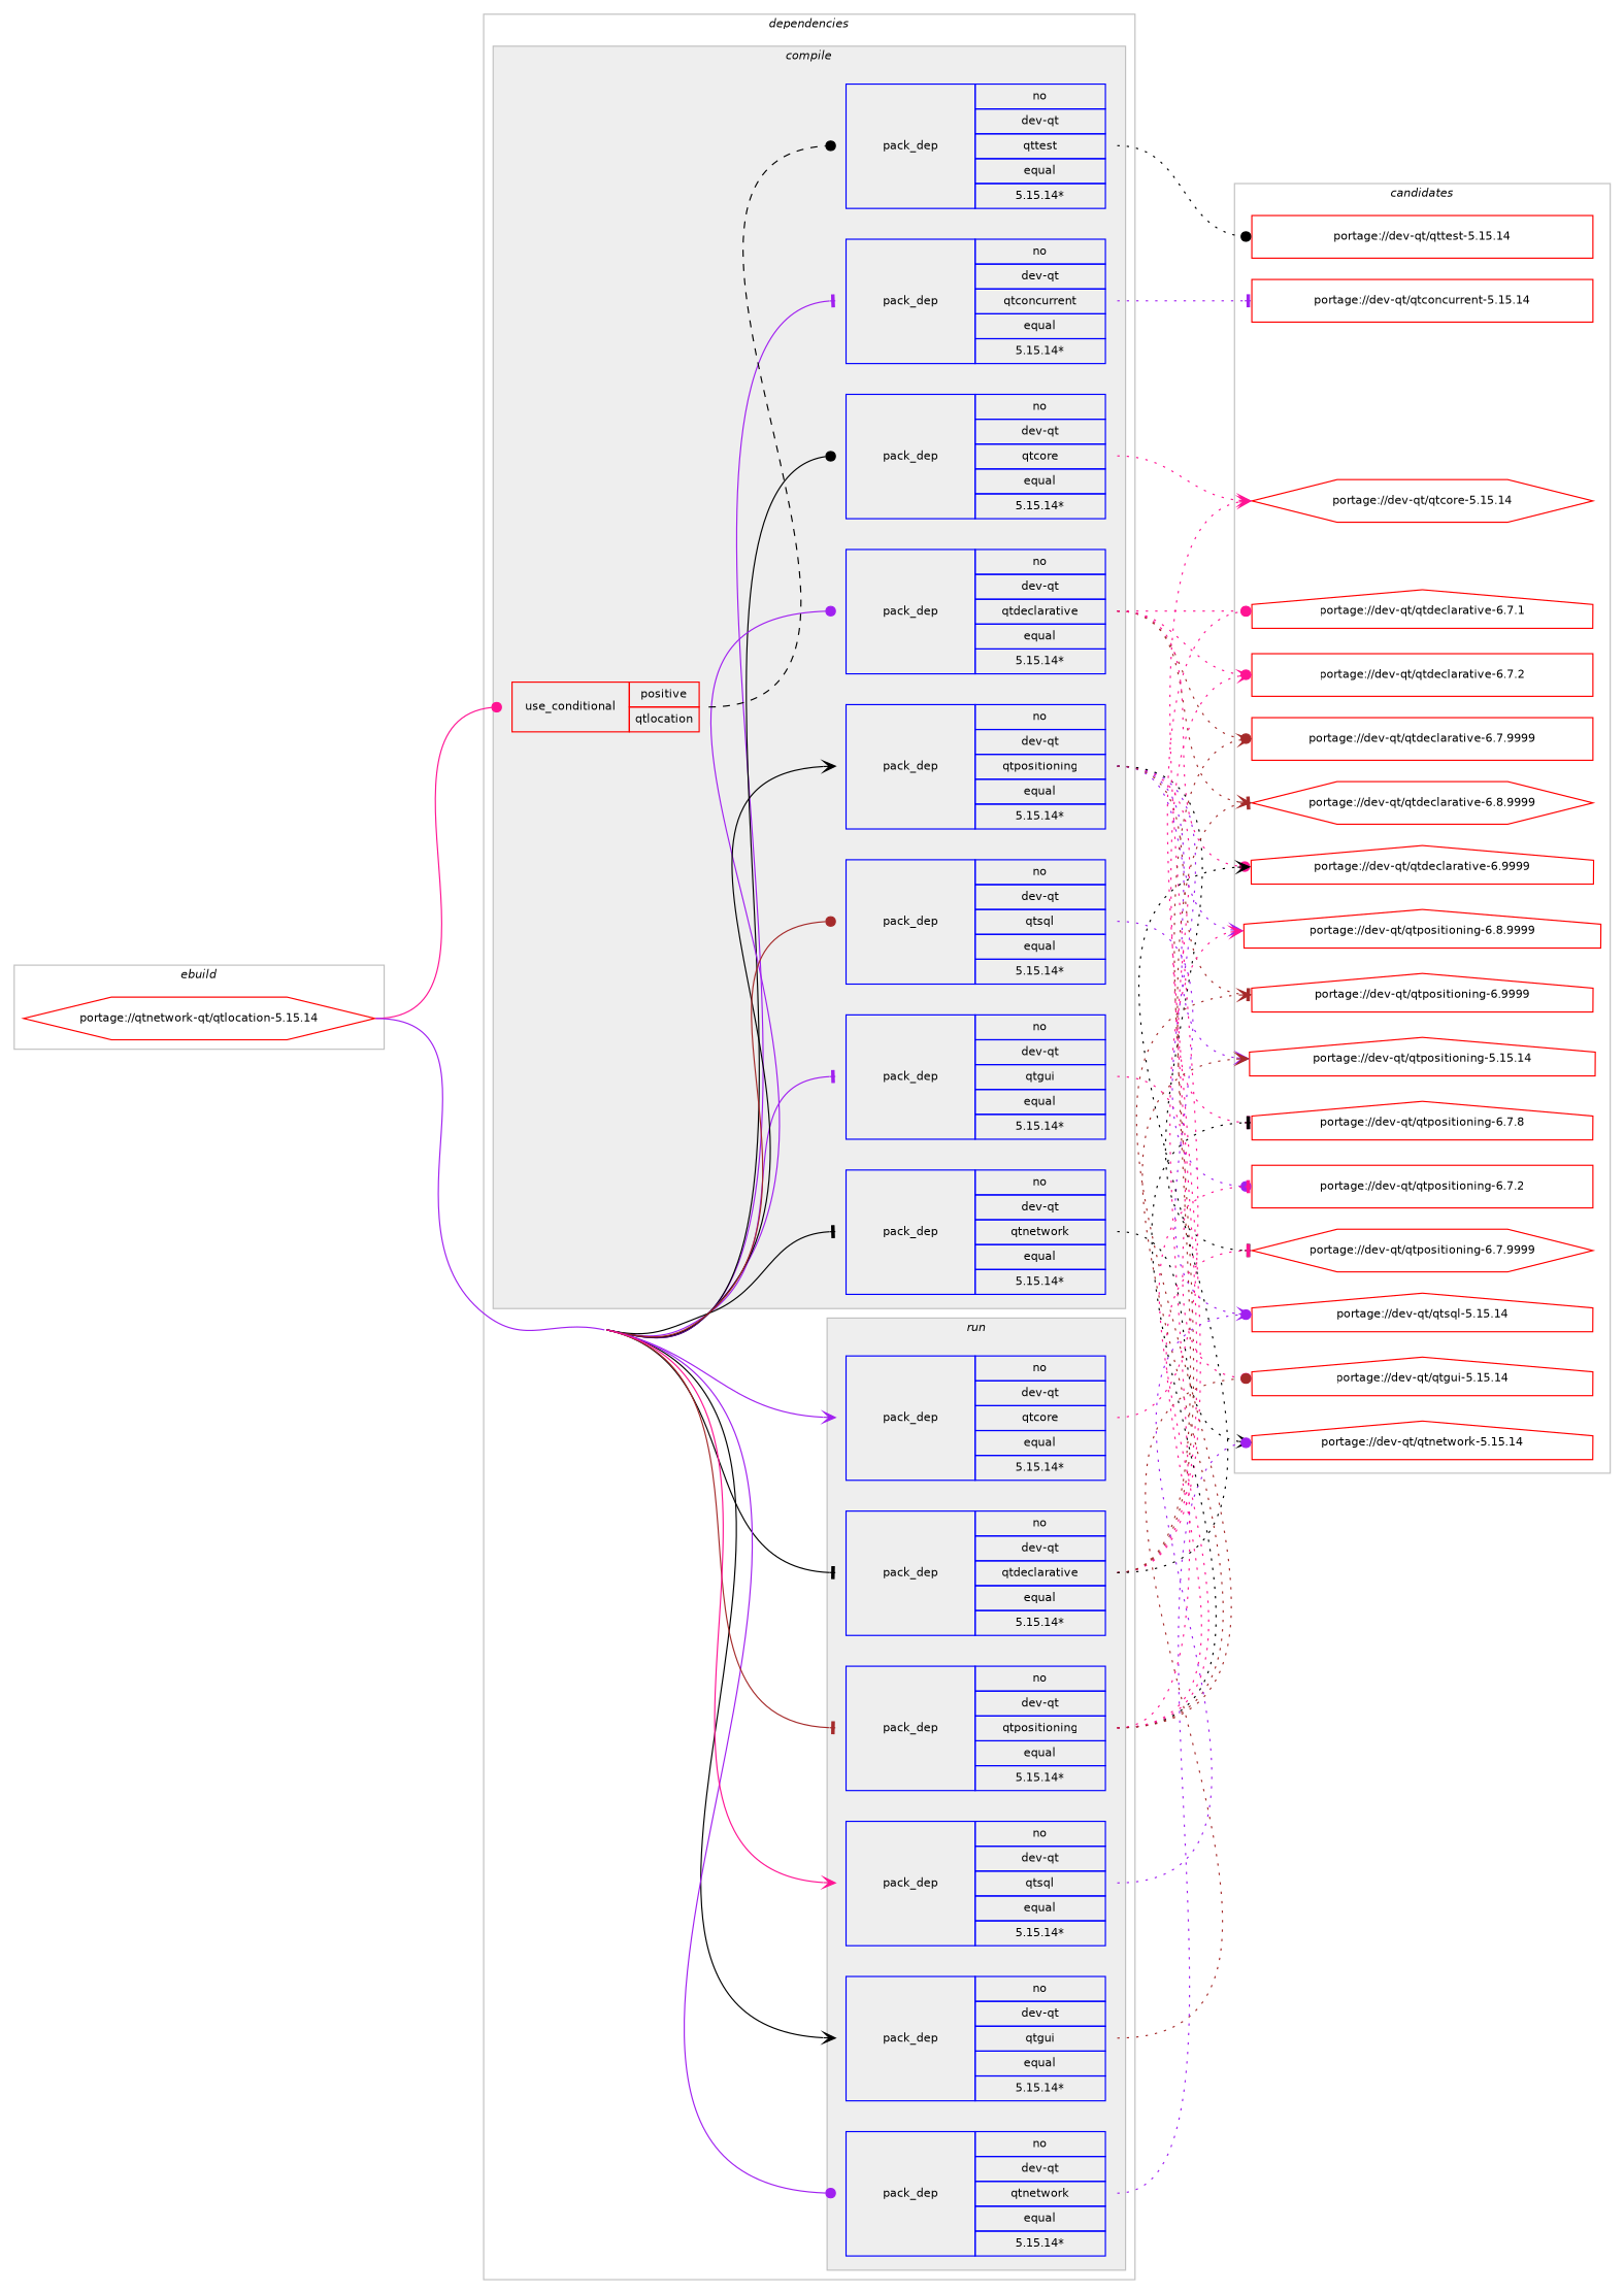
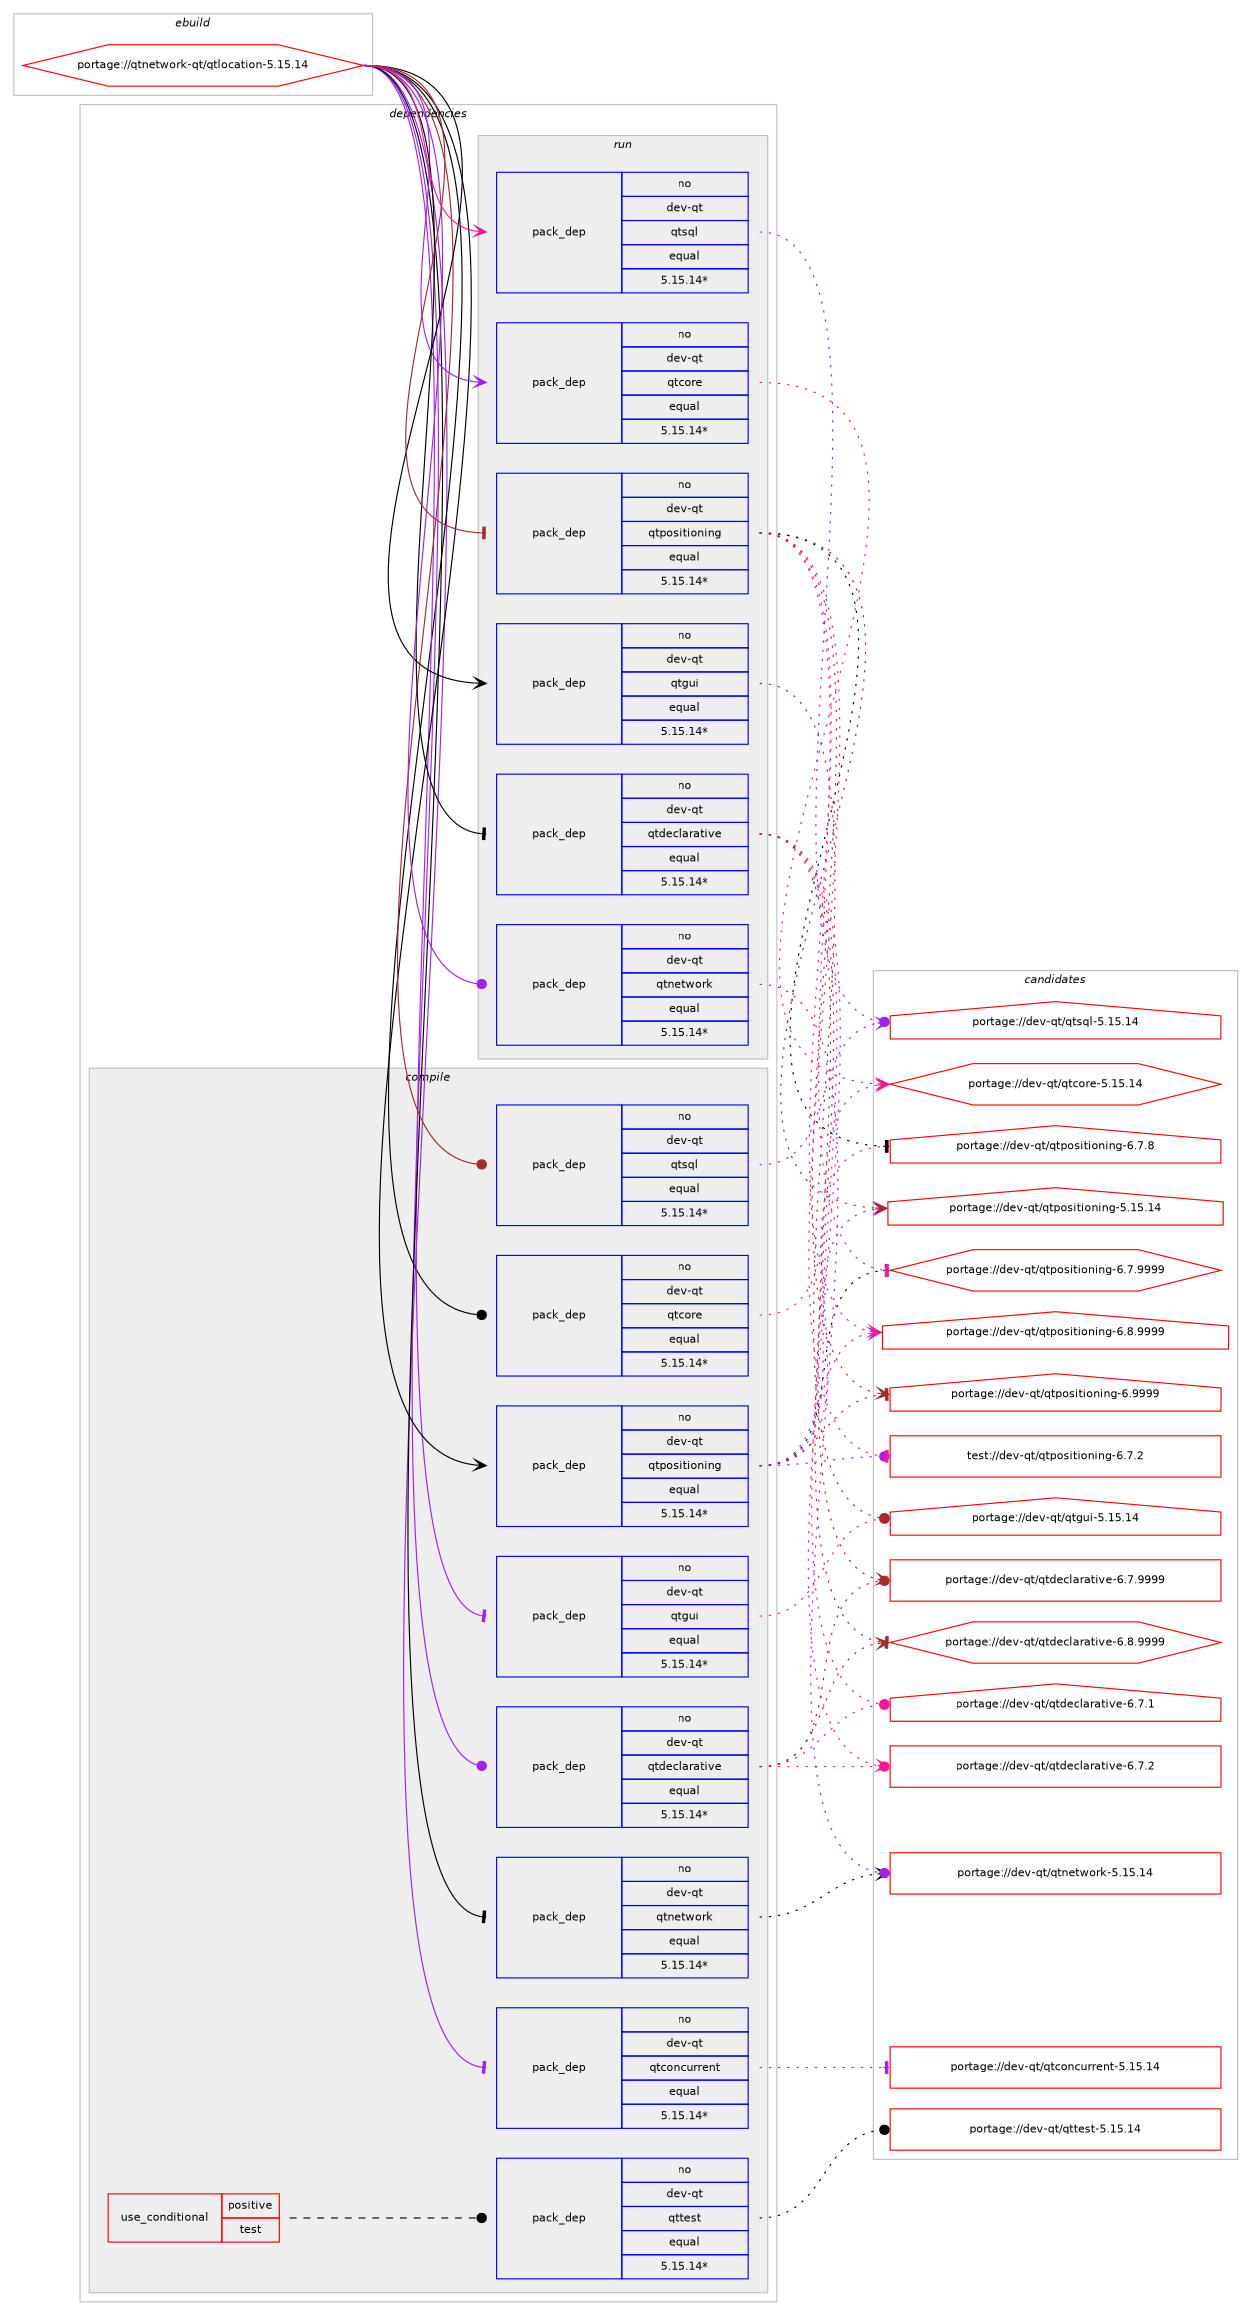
  digraph {
    compound=true
    concentrate=true
    fontname=Helvetica
    fontsize=10
    newrank=true
    rankdir=LR
    ranksep=1.5
    node [color=red fontname=Helvetica fontsize=10 shape=none]
    edge [arrowhead=dot color=deeppink headport=w style=dotted tailport=e weight=100]
    n1 [label="portage://qtnetwork-qt/qtlocation-5.15.14" shape=hexagon width=4]
    n2 [color=blue label=<<TABLE BORDER="0" CELLBORDER="1" CELLSPACING="0" CELLPADDING="4" WIDTH="220"><TR><TD ROWSPAN="6" CELLPADDING="30">pack_dep</TD></TR><TR><TD WIDTH="110">no</TD></TR><TR><TD>dev-qt</TD></TR><TR><TD>qttest</TD></TR><TR><TD>equal</TD></TR><TR><TD>5.15.14*</TD></TR></TABLE>>]
-   n3 [label=<<TABLE BORDER="0" CELLBORDER="1" CELLSPACING="0" CELLPADDING="4"><TR><TD ROWSPAN="3" CELLPADDING="10">use_conditional</TD></TR><TR><TD>positive</TD></TR><TR><TD>qtlocation</TD></TR></TABLE>>]
+   n3 [label=<<TABLE BORDER="0" CELLBORDER="1" CELLSPACING="0" CELLPADDING="4"><TR><TD ROWSPAN="3" CELLPADDING="10">use_conditional</TD></TR><TR><TD>positive</TD></TR><TR><TD>test</TD></TR></TABLE>>]
    n4 [color=blue label=<<TABLE BORDER="0" CELLBORDER="1" CELLSPACING="0" CELLPADDING="4" WIDTH="220"><TR><TD ROWSPAN="6" CELLPADDING="30">pack_dep</TD></TR><TR><TD WIDTH="110">no</TD></TR><TR><TD>dev-qt</TD></TR><TR><TD>qtconcurrent</TD></TR><TR><TD>equal</TD></TR><TR><TD>5.15.14*</TD></TR></TABLE>>]
    n5 [color=blue label=<<TABLE BORDER="0" CELLBORDER="1" CELLSPACING="0" CELLPADDING="4" WIDTH="220"><TR><TD ROWSPAN="6" CELLPADDING="30">pack_dep</TD></TR><TR><TD WIDTH="110">no</TD></TR><TR><TD>dev-qt</TD></TR><TR><TD>qtcore</TD></TR><TR><TD>equal</TD></TR><TR><TD>5.15.14*</TD></TR></TABLE>>]
    n6 [color=blue label=<<TABLE BORDER="0" CELLBORDER="1" CELLSPACING="0" CELLPADDING="4" WIDTH="220"><TR><TD ROWSPAN="6" CELLPADDING="30">pack_dep</TD></TR><TR><TD WIDTH="110">no</TD></TR><TR><TD>dev-qt</TD></TR><TR><TD>qtdeclarative</TD></TR><TR><TD>equal</TD></TR><TR><TD>5.15.14*</TD></TR></TABLE>>]
    n7 [color=blue label=<<TABLE BORDER="0" CELLBORDER="1" CELLSPACING="0" CELLPADDING="4" WIDTH="220"><TR><TD ROWSPAN="6" CELLPADDING="30">pack_dep</TD></TR><TR><TD WIDTH="110">no</TD></TR><TR><TD>dev-qt</TD></TR><TR><TD>qtgui</TD></TR><TR><TD>equal</TD></TR><TR><TD>5.15.14*</TD></TR></TABLE>>]
    n8 [color=blue label=<<TABLE BORDER="0" CELLBORDER="1" CELLSPACING="0" CELLPADDING="4" WIDTH="220"><TR><TD ROWSPAN="6" CELLPADDING="30">pack_dep</TD></TR><TR><TD WIDTH="110">no</TD></TR><TR><TD>dev-qt</TD></TR><TR><TD>qtnetwork</TD></TR><TR><TD>equal</TD></TR><TR><TD>5.15.14*</TD></TR></TABLE>>]
    n9 [color=blue label=<<TABLE BORDER="0" CELLBORDER="1" CELLSPACING="0" CELLPADDING="4" WIDTH="220"><TR><TD ROWSPAN="6" CELLPADDING="30">pack_dep</TD></TR><TR><TD WIDTH="110">no</TD></TR><TR><TD>dev-qt</TD></TR><TR><TD>qtpositioning</TD></TR><TR><TD>equal</TD></TR><TR><TD>5.15.14*</TD></TR></TABLE>>]
    n10 [color=blue label=<<TABLE BORDER="0" CELLBORDER="1" CELLSPACING="0" CELLPADDING="4" WIDTH="220"><TR><TD ROWSPAN="6" CELLPADDING="30">pack_dep</TD></TR><TR><TD WIDTH="110">no</TD></TR><TR><TD>dev-qt</TD></TR><TR><TD>qtsql</TD></TR><TR><TD>equal</TD></TR><TR><TD>5.15.14*</TD></TR></TABLE>>]
    n11 [color=blue label=<<TABLE BORDER="0" CELLBORDER="1" CELLSPACING="0" CELLPADDING="4" WIDTH="220"><TR><TD ROWSPAN="6" CELLPADDING="30">pack_dep</TD></TR><TR><TD WIDTH="110">no</TD></TR><TR><TD>dev-qt</TD></TR><TR><TD>qtcore</TD></TR><TR><TD>equal</TD></TR><TR><TD>5.15.14*</TD></TR></TABLE>>]
    n12 [color=blue label=<<TABLE BORDER="0" CELLBORDER="1" CELLSPACING="0" CELLPADDING="4" WIDTH="220"><TR><TD ROWSPAN="6" CELLPADDING="30">pack_dep</TD></TR><TR><TD WIDTH="110">no</TD></TR><TR><TD>dev-qt</TD></TR><TR><TD>qtdeclarative</TD></TR><TR><TD>equal</TD></TR><TR><TD>5.15.14*</TD></TR></TABLE>>]
    n13 [color=blue label=<<TABLE BORDER="0" CELLBORDER="1" CELLSPACING="0" CELLPADDING="4" WIDTH="220"><TR><TD ROWSPAN="6" CELLPADDING="30">pack_dep</TD></TR><TR><TD WIDTH="110">no</TD></TR><TR><TD>dev-qt</TD></TR><TR><TD>qtgui</TD></TR><TR><TD>equal</TD></TR><TR><TD>5.15.14*</TD></TR></TABLE>>]
    n14 [color=blue label=<<TABLE BORDER="0" CELLBORDER="1" CELLSPACING="0" CELLPADDING="4" WIDTH="220"><TR><TD ROWSPAN="6" CELLPADDING="30">pack_dep</TD></TR><TR><TD WIDTH="110">no</TD></TR><TR><TD>dev-qt</TD></TR><TR><TD>qtnetwork</TD></TR><TR><TD>equal</TD></TR><TR><TD>5.15.14*</TD></TR></TABLE>>]
    n15 [color=blue label=<<TABLE BORDER="0" CELLBORDER="1" CELLSPACING="0" CELLPADDING="4" WIDTH="220"><TR><TD ROWSPAN="6" CELLPADDING="30">pack_dep</TD></TR><TR><TD WIDTH="110">no</TD></TR><TR><TD>dev-qt</TD></TR><TR><TD>qtpositioning</TD></TR><TR><TD>equal</TD></TR><TR><TD>5.15.14*</TD></TR></TABLE>>]
    n16 [color=blue label=<<TABLE BORDER="0" CELLBORDER="1" CELLSPACING="0" CELLPADDING="4" WIDTH="220"><TR><TD ROWSPAN="6" CELLPADDING="30">pack_dep</TD></TR><TR><TD WIDTH="110">no</TD></TR><TR><TD>dev-qt</TD></TR><TR><TD>qtsql</TD></TR><TR><TD>equal</TD></TR><TR><TD>5.15.14*</TD></TR></TABLE>>]
    n17 [label="portage://dev-qt/qttest-5.15.14" shape=box width=4]
    n18 [label="portage://dev-qt/qtconcurrent-5.15.14" shape=box width=4]
    n19 [label="portage://dev-qt/qtcore-5.15.14" shape=hexagon width=4]
    n20 [label="portage://dev-qt/qtdeclarative-6.7.1" shape=house width=4]
    n21 [label="portage://dev-qt/qtdeclarative-6.7.2" shape=box width=4]
    n22 [label="portage://dev-qt/qtdeclarative-6.7.9999" shape=box width=4]
    n23 [label="portage://dev-qt/qtdeclarative-6.8.9999" shape=hexagon width=4]
-   n24 [label="portage://dev-qt/qtdeclarative-6.9999" shape=house width=4]
-   n25 [label="portage://dev-qt/qtnetwork-5.15.14" shape=house width=4]
+   n25 [label="portage://dev-qt/qtnetwork-5.15.14" shape=box width=4]
    n26 [label="portage://dev-qt/qtgui-5.15.14" shape=house width=4]
    n27 [label="portage://dev-qt/qtpositioning-5.15.14" shape=house width=4]
    n28 [label="portage://dev-qt/qtpositioning-6.7.8" shape=house width=4]
-   n29 [label="portage://dev-qt/qtpositioning-6.7.2" shape=box width=4]
+   n29 [label="test://dev-qt/qtpositioning-6.7.2" shape=box width=4]
    n30 [label="portage://dev-qt/qtpositioning-6.7.9999" shape=hexagon width=4]
    n31 [label="portage://dev-qt/qtpositioning-6.8.9999" shape=house width=4]
    n32 [label="portage://dev-qt/qtpositioning-6.9999" shape=house width=4]
    n33 [label="portage://dev-qt/qtsql-5.15.14" shape=house width=4]
    subgraph cluster_1 {
      color=gray
      label=<<i>ebuild</i>>
      rank=same
      n1
    }
    subgraph cluster_2 {
      color=gray
      label=<<i>dependencies</i>>
      subgraph cluster_3 {
        color=gray
        fillcolor="#eeeeee"
        label=<<i>compile</i>>
        style=filled
        subgraph sub_4 {
          color=gray
          fillcolor="#eeeeee"
          label=<<i>compile</i>>
          style=filled
          n3
          subgraph sub_5 {
            color=gray
            fillcolor="#eeeeee"
            label=<<i>compile</i>>
            style=filled
            n2
          }
        }
        subgraph sub_6 {
          color=gray
          fillcolor="#eeeeee"
          label=<<i>compile</i>>
          style=filled
          n4
        }
        subgraph sub_7 {
          color=gray
          fillcolor="#eeeeee"
          label=<<i>compile</i>>
          style=filled
          n5
        }
        subgraph sub_8 {
          color=gray
          fillcolor="#eeeeee"
          label=<<i>compile</i>>
          style=filled
          n6
        }
        subgraph sub_9 {
          color=gray
          fillcolor="#eeeeee"
          label=<<i>compile</i>>
          style=filled
          n7
        }
        subgraph sub_10 {
          color=gray
          fillcolor="#eeeeee"
          label=<<i>compile</i>>
          style=filled
          n8
        }
        subgraph sub_11 {
          color=gray
          fillcolor="#eeeeee"
          label=<<i>compile</i>>
          style=filled
          n9
        }
        subgraph sub_12 {
          color=gray
          fillcolor="#eeeeee"
          label=<<i>compile</i>>
          style=filled
          n10
        }
      }
      subgraph cluster_13 {
        color=gray
        fillcolor="#eeeeee"
        label=<<i>compile and run</i>>
        style=filled
      }
      subgraph cluster_14 {
        color=gray
        fillcolor="#eeeeee"
        label=<<i>run</i>>
        style=filled
        subgraph sub_15 {
          color=gray
          fillcolor="#eeeeee"
          label=<<i>run</i>>
          style=filled
          n11
        }
        subgraph sub_16 {
          color=gray
          fillcolor="#eeeeee"
          label=<<i>run</i>>
          style=filled
          n12
        }
        subgraph sub_17 {
          color=gray
          fillcolor="#eeeeee"
          label=<<i>run</i>>
          style=filled
          n13
        }
        subgraph sub_18 {
          color=gray
          fillcolor="#eeeeee"
          label=<<i>run</i>>
          style=filled
          n14
        }
        subgraph sub_19 {
          color=gray
          fillcolor="#eeeeee"
          label=<<i>run</i>>
          style=filled
          n15
        }
        subgraph sub_20 {
          color=gray
          fillcolor="#eeeeee"
          label=<<i>run</i>>
          style=filled
          n16
        }
      }
    }
    subgraph cluster_21 {
      color=gray
      label=<<i>candidates</i>>
      rank=same
      subgraph sub_22 {
        color=black
        label=<<i>candidates</i>>
        nodesep=1
        rank=same
        n17
      }
      subgraph sub_23 {
        color=black
        label=<<i>candidates</i>>
        nodesep=1
        rank=same
        n18
      }
      subgraph sub_24 {
        color=black
        label=<<i>candidates</i>>
        nodesep=1
        rank=same
        n19
      }
      subgraph sub_25 {
        color=black
        label=<<i>candidates</i>>
        nodesep=1
        rank=same
        n20
        n21
        n22
        n23
-       n24
      }
      subgraph sub_26 {
        color=black
        label=<<i>candidates</i>>
        nodesep=1
        rank=same
        n25
      }
      subgraph sub_27 {
        color=black
        label=<<i>candidates</i>>
        nodesep=1
        rank=same
        n26
      }
      subgraph sub_28 {
        color=black
        label=<<i>candidates</i>>
        nodesep=1
        rank=same
        n25
      }
      subgraph sub_29 {
        color=black
        label=<<i>candidates</i>>
        nodesep=1
        rank=same
        n27
        n28
        n29
        n30
        n31
        n32
      }
      subgraph sub_30 {
        color=black
        label=<<i>candidates</i>>
        nodesep=1
        rank=same
        n33
      }
      subgraph sub_31 {
        color=black
        label=<<i>candidates</i>>
        nodesep=1
        rank=same
        n19
      }
      subgraph sub_32 {
        color=black
        label=<<i>candidates</i>>
        nodesep=1
        rank=same
        n20
        n21
        n22
        n23
-       n24
      }
      subgraph sub_33 {
        color=black
        label=<<i>candidates</i>>
        nodesep=1
        rank=same
        n26
      }
      subgraph sub_34 {
        color=black
        label=<<i>candidates</i>>
        nodesep=1
        rank=same
        n27
        n28
        n29
        n30
        n31
        n32
      }
      subgraph sub_35 {
        color=black
        label=<<i>candidates</i>>
        nodesep=1
        rank=same
        n33
      }
    }
-   n1 -> n3 [style=solid weight=20]
    n1 -> n4 [arrowhead=tee color=purple style=solid weight=20]
    n1 -> n5 [color=black style=solid weight=20]
    n1 -> n6 [color=purple style=solid weight=20]
    n1 -> n7 [arrowhead=tee color=purple style=solid weight=20]
    n1 -> n8 [arrowhead=tee color=black style=solid weight=20]
    n1 -> n9 [arrowhead=vee color=black style=solid weight=20]
    n1 -> n10 [color=brown style=solid weight=20]
    n1 -> n11 [arrowhead=vee color=purple style=solid weight=20]
    n1 -> n12 [arrowhead=tee color=black style=solid weight=20]
    n1 -> n13 [arrowhead=vee color=black style=solid weight=20]
    n1 -> n14 [color=purple style=solid weight=20]
    n1 -> n15 [arrowhead=tee color=brown style=solid weight=20]
    n1 -> n16 [arrowhead=vee style=solid weight=20]
    n2 -> n17 [color=black]
    n3 -> n2 [color=black style=dashed weight=20]
    n4 -> n18 [arrowhead=tee color=purple]
    n5 -> n19 [arrowhead=vee]
    n6 -> n20
    n6 -> n21
    n6 -> n22 [color=brown]
    n6 -> n23 [arrowhead=vee color=brown]
-   n6 -> n24
    n7 -> n26
    n8 -> n25 [arrowhead=vee color=black]
    n9 -> n27 [arrowhead=vee color=purple]
    n9 -> n28 [arrowhead=tee]
    n9 -> n29 [color=purple]
    n9 -> n30 [arrowhead=tee color=black]
    n9 -> n31 [arrowhead=vee color=purple]
    n9 -> n32 [arrowhead=tee color=brown]
    n10 -> n33 [arrowhead=vee color=purple]
    n11 -> n19 [arrowhead=vee]
    n12 -> n20
    n12 -> n21 [arrowhead=vee]
    n12 -> n22 [arrowhead=vee color=brown]
    n12 -> n23 [arrowhead=tee color=brown]
-   n12 -> n24 [arrowhead=vee color=black]
    n13 -> n26 [color=brown]
    n14 -> n25 [color=purple]
    n15 -> n27 [arrowhead=vee color=brown]
    n15 -> n28 [arrowhead=tee color=black]
    n15 -> n29 [arrowhead=tee]
    n15 -> n30 [arrowhead=tee]
    n15 -> n31 [arrowhead=vee]
    n15 -> n32 [arrowhead=vee color=brown]
    n16 -> n33 [color=purple]
  }
